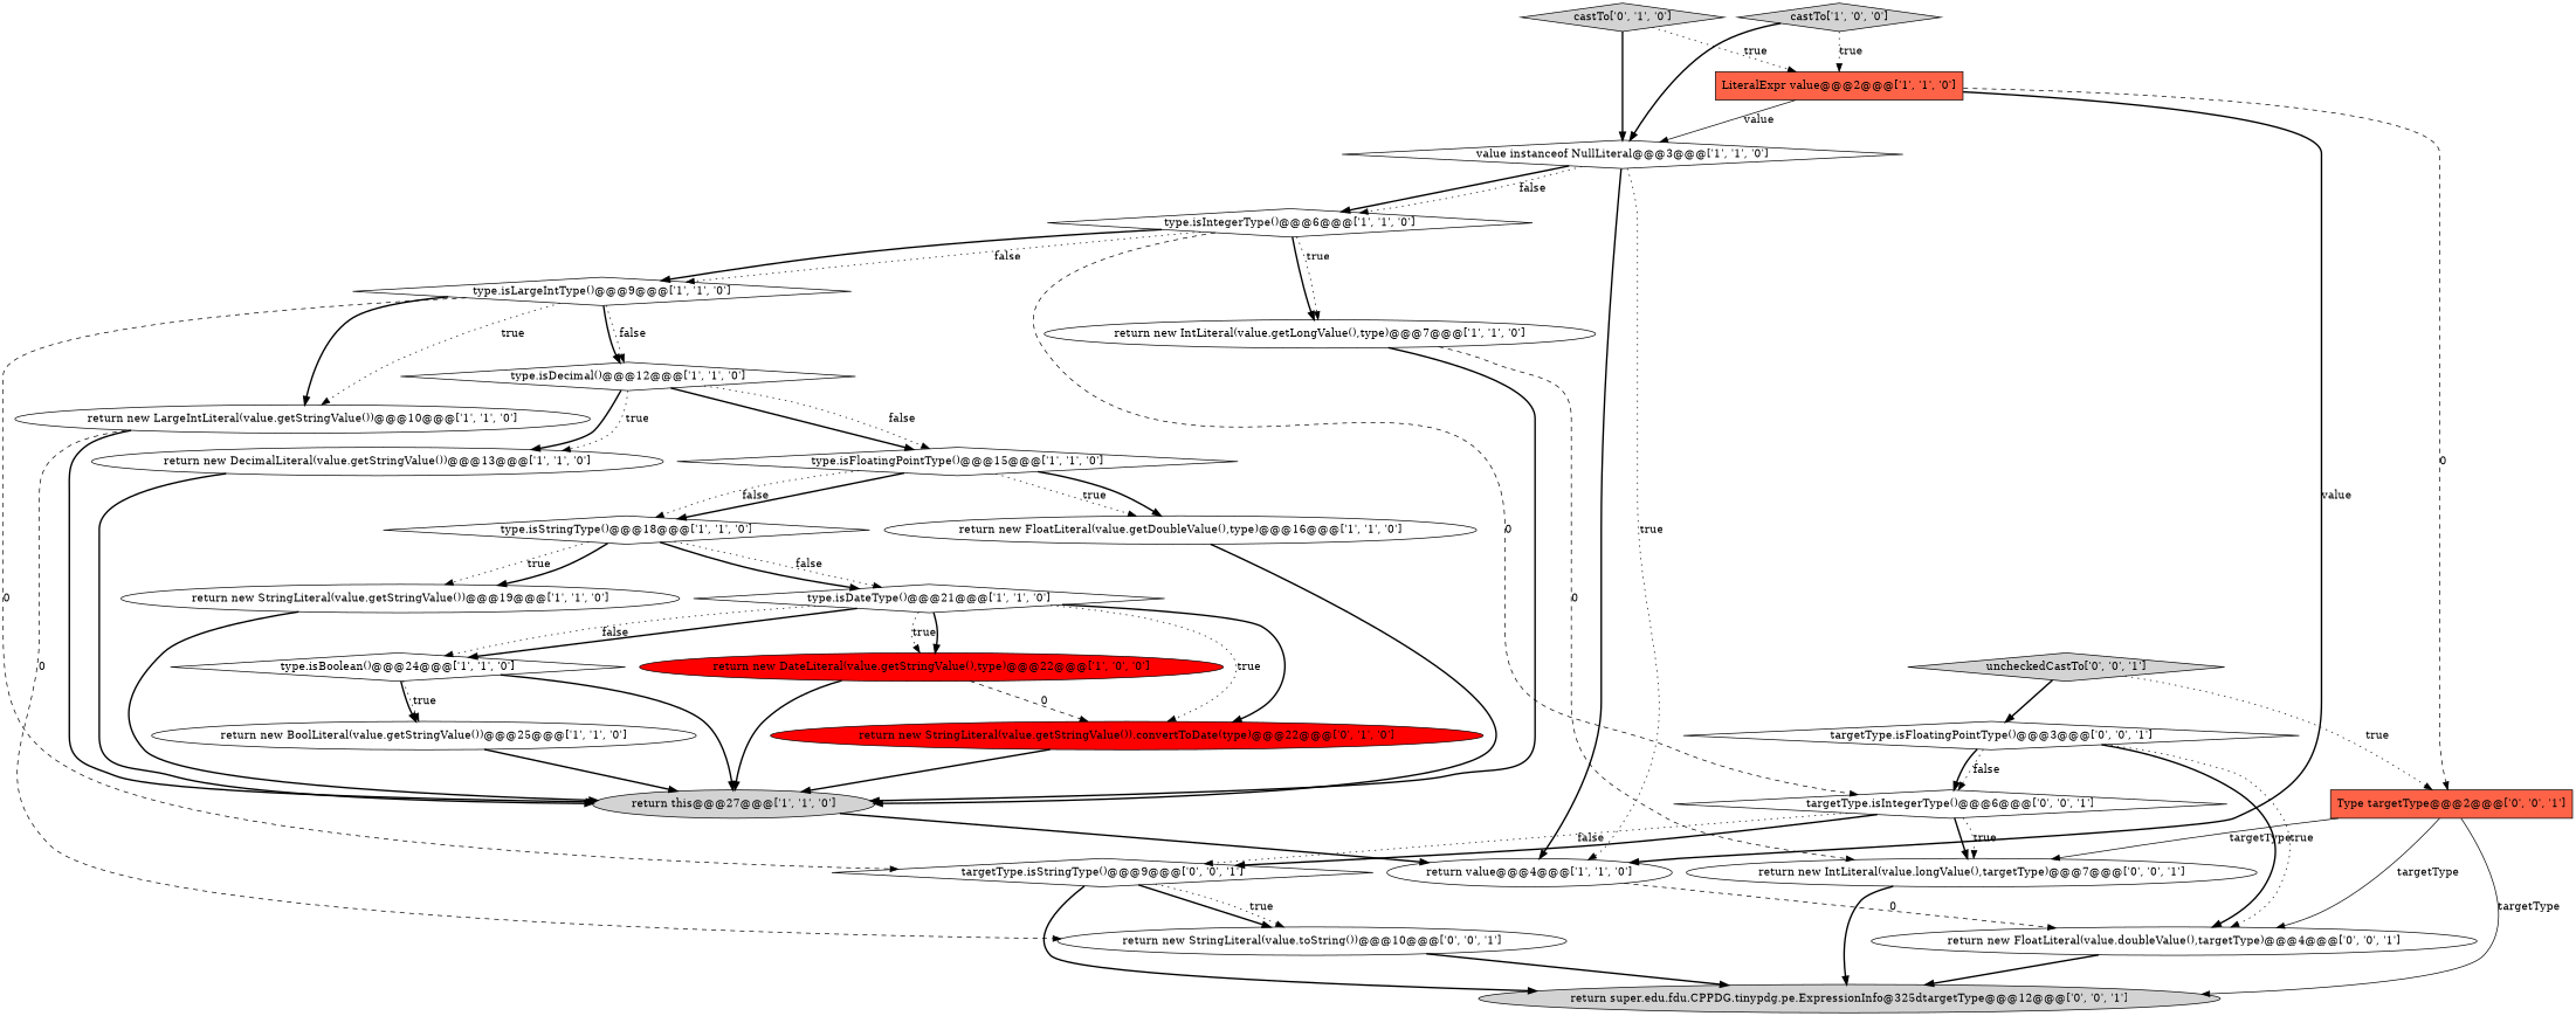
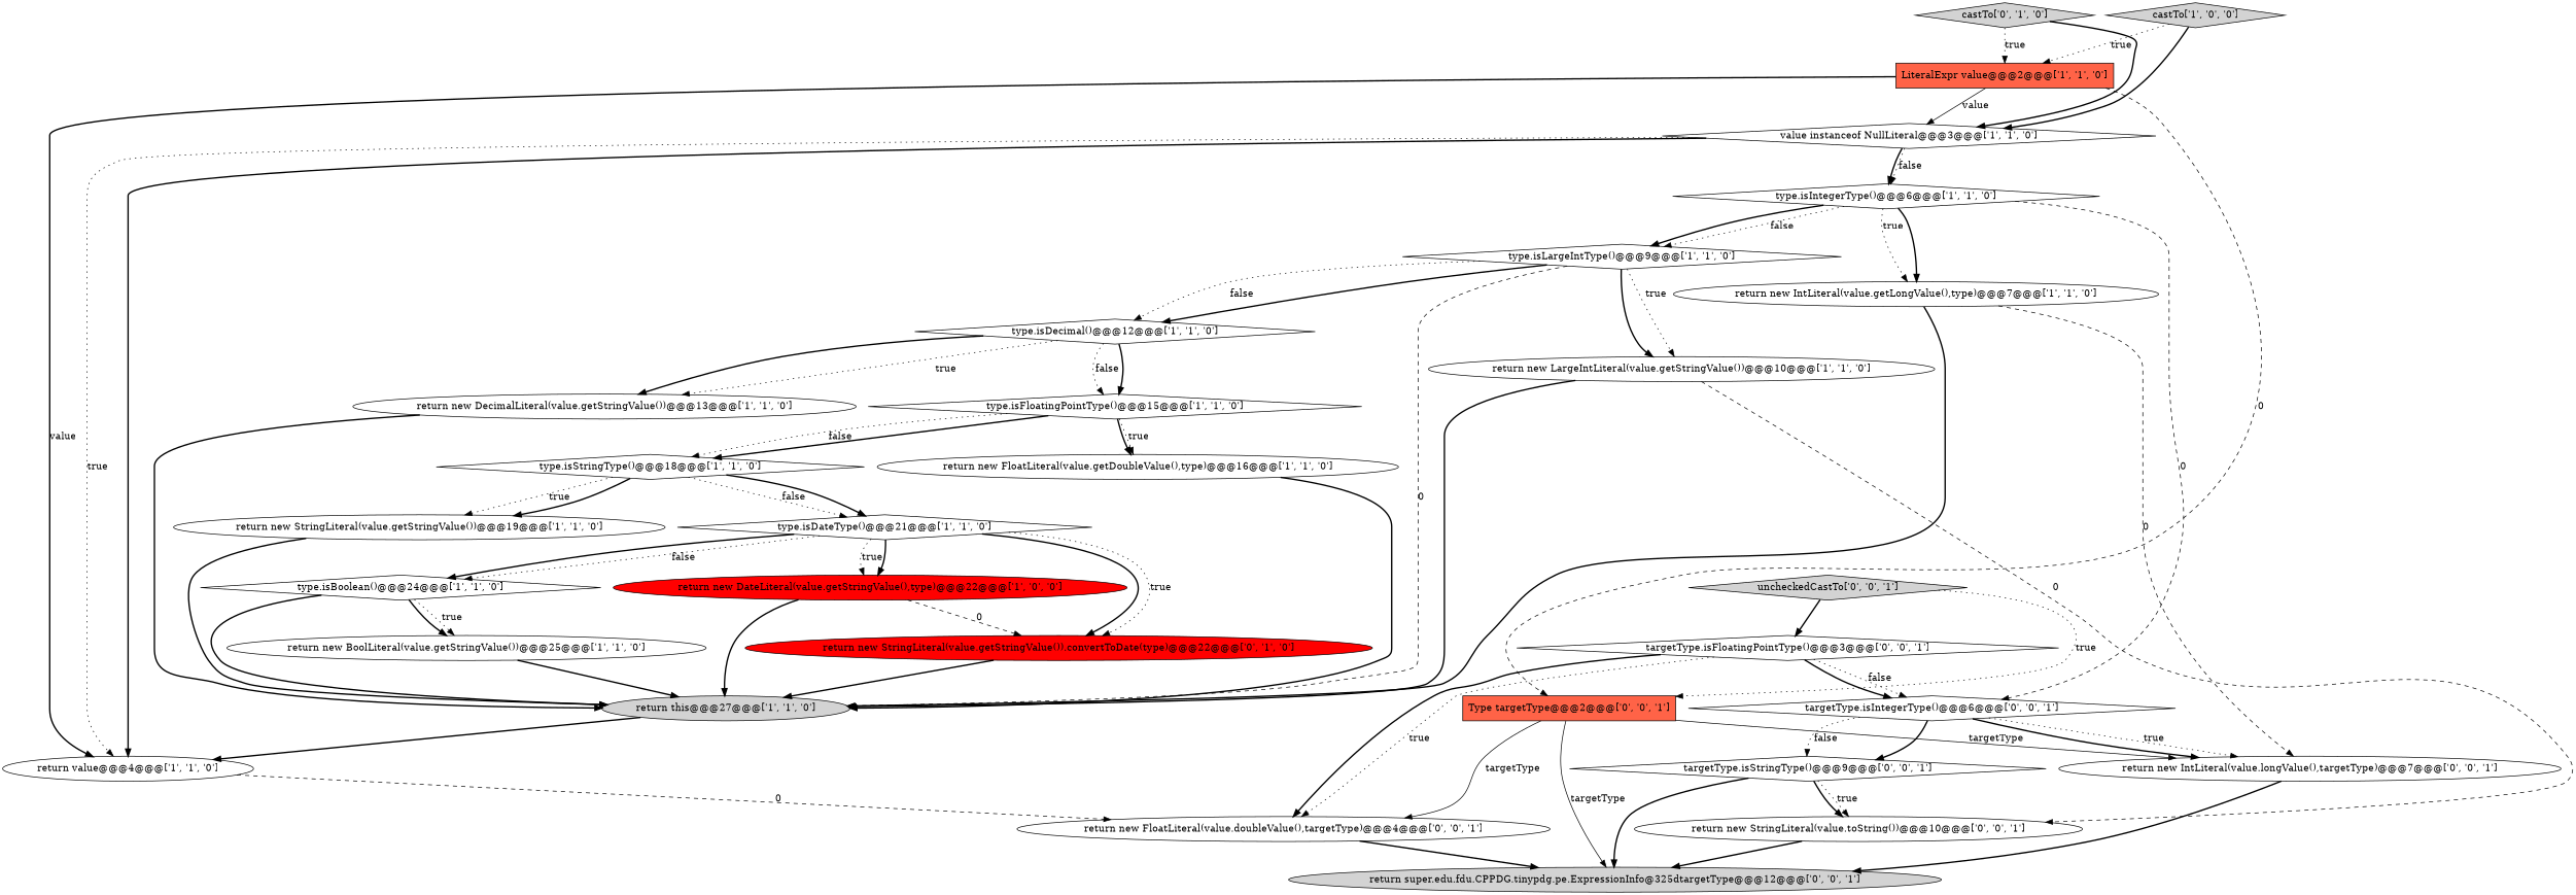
  digraph {
    node [fillcolor=white shape=diamond style=filled]
    edge [style=bold]
    n1 [label="targetType.isFloatingPointType()@@@3@@@['0', '0', '1']"]
    n2 [label="targetType.isIntegerType()@@@6@@@['0', '0', '1']"]
    n3 [label="return new FloatLiteral(value.doubleValue(),targetType)@@@4@@@['0', '0', '1']" shape=ellipse]
    n4 [label="return new IntLiteral(value.longValue(),targetType)@@@7@@@['0', '0', '1']" shape=ellipse]
    n5 [label="targetType.isStringType()@@@9@@@['0', '0', '1']"]
    n6 [fillcolor=lightgray label="return super.edu.fdu.CPPDG.tinypdg.pe.ExpressionInfo@325dtargetType@@@12@@@['0', '0', '1']" shape=ellipse]
    n7 [fillcolor=tomato label="Type targetType@@@2@@@['0', '0', '1']" shape=box]
    n8 [label="return new LargeIntLiteral(value.getStringValue())@@@10@@@['1', '1', '0']" shape=ellipse]
    n9 [label="return new StringLiteral(value.toString())@@@10@@@['0', '0', '1']" shape=ellipse]
    n10 [fillcolor=lightgray label="return this@@@27@@@['1', '1', '0']" shape=ellipse]
    n11 [label="return value@@@4@@@['1', '1', '0']" shape=ellipse]
    n12 [label="type.isFloatingPointType()@@@15@@@['1', '1', '0']"]
    n13 [label="type.isStringType()@@@18@@@['1', '1', '0']"]
    n14 [label="return new FloatLiteral(value.getDoubleValue(),type)@@@16@@@['1', '1', '0']" shape=ellipse]
    n15 [label="return new StringLiteral(value.getStringValue())@@@19@@@['1', '1', '0']" shape=ellipse]
    n16 [label="type.isDateType()@@@21@@@['1', '1', '0']"]
    n17 [label="return new IntLiteral(value.getLongValue(),type)@@@7@@@['1', '1', '0']" shape=ellipse]
    n18 [fillcolor=lightgray label="castTo['1', '0', '0']"]
    n19 [fillcolor=tomato label="LiteralExpr value@@@2@@@['1', '1', '0']" shape=box]
    n20 [label="value instanceof NullLiteral@@@3@@@['1', '1', '0']"]
    n21 [label="type.isIntegerType()@@@6@@@['1', '1', '0']"]
    n22 [label="type.isLargeIntType()@@@9@@@['1', '1', '0']"]
    n23 [label="type.isDecimal()@@@12@@@['1', '1', '0']"]
    n24 [label="return new DecimalLiteral(value.getStringValue())@@@13@@@['1', '1', '0']" shape=ellipse]
    n25 [fillcolor=lightgray label="uncheckedCastTo['0', '0', '1']"]
    n26 [fillcolor=red label="return new DateLiteral(value.getStringValue(),type)@@@22@@@['1', '0', '0']" shape=ellipse]
    n27 [fillcolor=red label="return new StringLiteral(value.getStringValue()).convertToDate(type)@@@22@@@['0', '1', '0']" shape=ellipse]
    n28 [label="type.isBoolean()@@@24@@@['1', '1', '0']"]
    n29 [label="return new BoolLiteral(value.getStringValue())@@@25@@@['1', '1', '0']" shape=ellipse]
    n30 [fillcolor=lightgray label="castTo['0', '1', '0']"]
    n1 -> n2 [label=false style=dotted]
    n1 -> n2
    n1 -> n3
    n1 -> n3 [label=true style=dotted]
    n2 -> n4 [label=true style=dotted]
    n2 -> n4
    n2 -> n5 [label=false style=dotted]
    n2 -> n5
    n3 -> n6
    n4 -> n6
    n5 -> n6
    n5 -> n9
    n5 -> n9 [label=true style=dotted]
    n7 -> n3 [label=targetType style=solid]
    n7 -> n4 [label=targetType style=solid]
    n7 -> n6 [label=targetType style=solid]
    n8 -> n9 [label=0 style=dashed]
    n8 -> n10
    n9 -> n6
    n10 -> n11
    n11 -> n3 [label=0 style=dashed]
    n12 -> n13
    n12 -> n13 [label=false style=dotted]
    n12 -> n14 [label=true style=dotted]
    n12 -> n14
    n13 -> n15 [label=true style=dotted]
    n13 -> n15
    n13 -> n16 [label=false style=dotted]
    n13 -> n16
    n14 -> n10
    n15 -> n10
    n16 -> n26 [label=true style=dotted]
    n16 -> n26
    n16 -> n27
    n16 -> n27 [label=true style=dotted]
    n16 -> n28
    n16 -> n28 [label=false style=dotted]
    n17 -> n4 [label=0 style=dashed]
    n17 -> n10
    n18 -> n19 [label=true style=dotted]
    n18 -> n20
    n19 -> n7 [label=0 style=dashed]
    n19 -> n11 [label=value]
    n19 -> n20 [label=value style=solid]
    n20 -> n11 [label=true style=dotted]
    n20 -> n11
    n20 -> n21
    n20 -> n21 [label=false style=dotted]
    n21 -> n2 [label=0 style=dashed]
    n21 -> n17
    n21 -> n17 [label=true style=dotted]
    n21 -> n22 [label=false style=dotted]
    n21 -> n22
-   n22 -> n5 [label=0 style=dashed]
+   n22 -> n10 [label=0 style=dashed]
    n22 -> n8
    n22 -> n8 [label=true style=dotted]
    n22 -> n23
    n22 -> n23 [label=false style=dotted]
    n23 -> n12
    n23 -> n12 [label=false style=dotted]
    n23 -> n24 [label=true style=dotted]
    n23 -> n24
    n24 -> n10
    n25 -> n1
    n25 -> n7 [label=true style=dotted]
    n26 -> n10
    n26 -> n27 [label=0 style=dashed]
    n27 -> n10
    n28 -> n10
    n28 -> n29
    n28 -> n29 [label=true style=dotted]
    n29 -> n10
    n30 -> n19 [label=true style=dotted]
    n30 -> n20
  }
